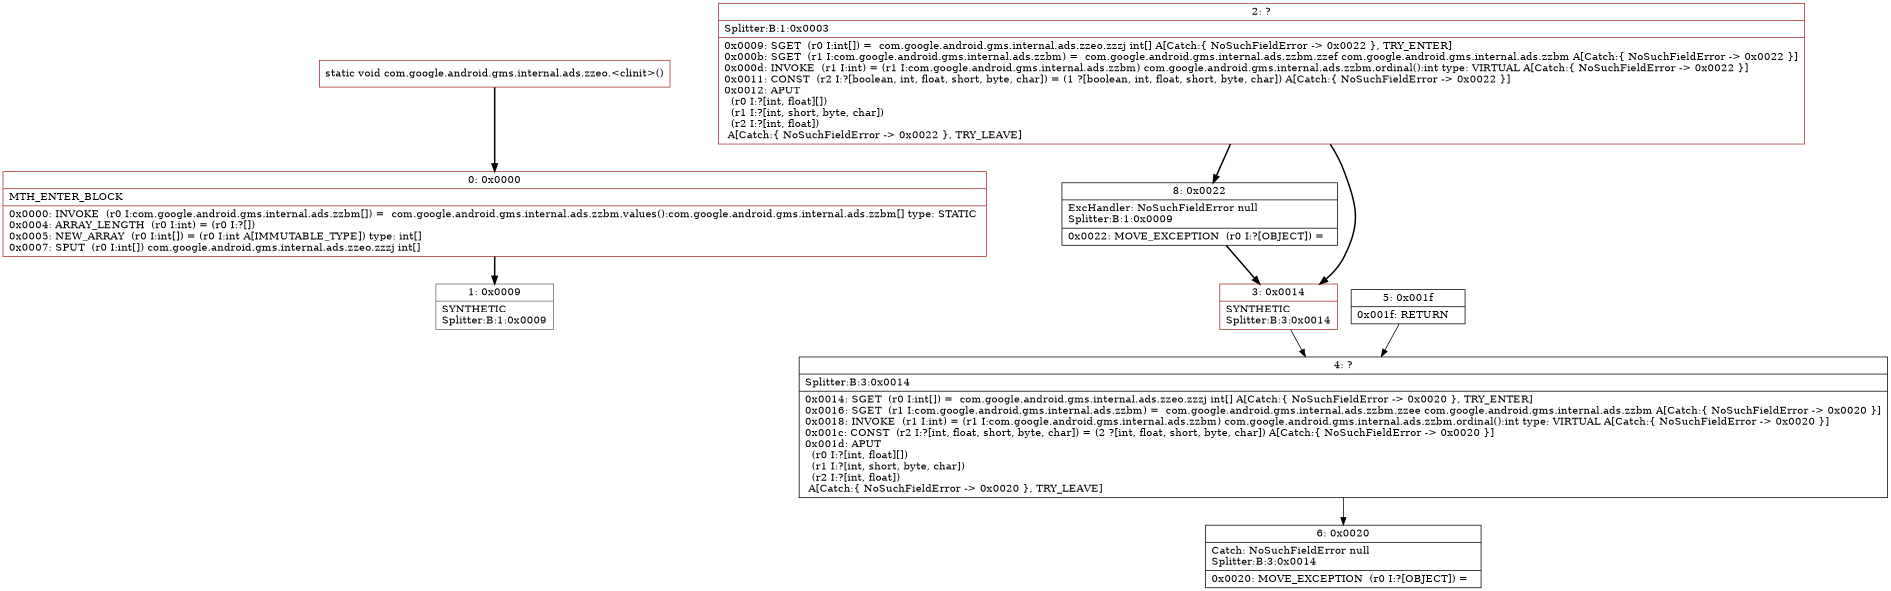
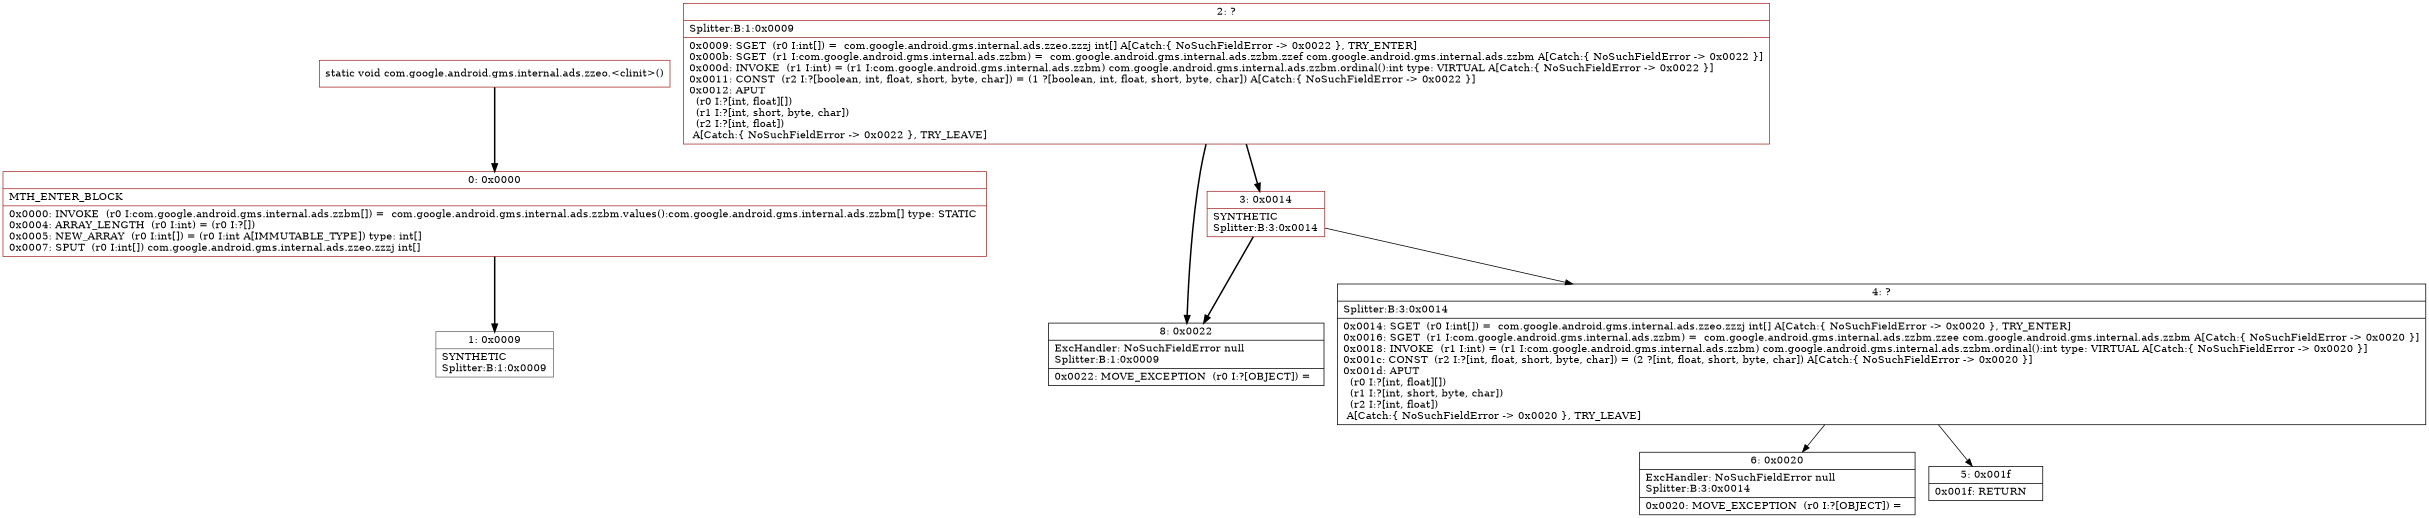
  digraph {
    node [color=brown shape=record]
    edge [style=bold]
    n1 [label="{0\:\ 0x0000|MTH_ENTER_BLOCK\l|0x0000: INVOKE  (r0 I:com.google.android.gms.internal.ads.zzbm[]) =  com.google.android.gms.internal.ads.zzbm.values():com.google.android.gms.internal.ads.zzbm[] type: STATIC \l0x0004: ARRAY_LENGTH  (r0 I:int) = (r0 I:?[]) \l0x0005: NEW_ARRAY  (r0 I:int[]) = (r0 I:int A[IMMUTABLE_TYPE]) type: int[] \l0x0007: SPUT  (r0 I:int[]) com.google.android.gms.internal.ads.zzeo.zzzj int[] \l}"]
    n2 [color=gray40 label="{1\:\ 0x0009|SYNTHETIC\lSplitter:B:1:0x0009\l}"]
-   n3 [label="{2\:\ ?|Splitter:B:1:0x0003\l|0x0009: SGET  (r0 I:int[]) =  com.google.android.gms.internal.ads.zzeo.zzzj int[] A[Catch:\{ NoSuchFieldError \-\> 0x0022 \}, TRY_ENTER]\l0x000b: SGET  (r1 I:com.google.android.gms.internal.ads.zzbm) =  com.google.android.gms.internal.ads.zzbm.zzef com.google.android.gms.internal.ads.zzbm A[Catch:\{ NoSuchFieldError \-\> 0x0022 \}]\l0x000d: INVOKE  (r1 I:int) = (r1 I:com.google.android.gms.internal.ads.zzbm) com.google.android.gms.internal.ads.zzbm.ordinal():int type: VIRTUAL A[Catch:\{ NoSuchFieldError \-\> 0x0022 \}]\l0x0011: CONST  (r2 I:?[boolean, int, float, short, byte, char]) = (1 ?[boolean, int, float, short, byte, char]) A[Catch:\{ NoSuchFieldError \-\> 0x0022 \}]\l0x0012: APUT  \l  (r0 I:?[int, float][])\l  (r1 I:?[int, short, byte, char])\l  (r2 I:?[int, float])\l A[Catch:\{ NoSuchFieldError \-\> 0x0022 \}, TRY_LEAVE]\l}"]
+   n3 [label="{2\:\ ?|Splitter:B:1:0x0009\l|0x0009: SGET  (r0 I:int[]) =  com.google.android.gms.internal.ads.zzeo.zzzj int[] A[Catch:\{ NoSuchFieldError \-\> 0x0022 \}, TRY_ENTER]\l0x000b: SGET  (r1 I:com.google.android.gms.internal.ads.zzbm) =  com.google.android.gms.internal.ads.zzbm.zzef com.google.android.gms.internal.ads.zzbm A[Catch:\{ NoSuchFieldError \-\> 0x0022 \}]\l0x000d: INVOKE  (r1 I:int) = (r1 I:com.google.android.gms.internal.ads.zzbm) com.google.android.gms.internal.ads.zzbm.ordinal():int type: VIRTUAL A[Catch:\{ NoSuchFieldError \-\> 0x0022 \}]\l0x0011: CONST  (r2 I:?[boolean, int, float, short, byte, char]) = (1 ?[boolean, int, float, short, byte, char]) A[Catch:\{ NoSuchFieldError \-\> 0x0022 \}]\l0x0012: APUT  \l  (r0 I:?[int, float][])\l  (r1 I:?[int, short, byte, char])\l  (r2 I:?[int, float])\l A[Catch:\{ NoSuchFieldError \-\> 0x0022 \}, TRY_LEAVE]\l}"]
    n4 [color=black label="{8\:\ 0x0022|ExcHandler: NoSuchFieldError null\lSplitter:B:1:0x0009\l|0x0022: MOVE_EXCEPTION  (r0 I:?[OBJECT]) =  \l}"]
    n5 [label="{3\:\ 0x0014|SYNTHETIC\lSplitter:B:3:0x0014\l}"]
    n6 [color=black label="{4\:\ ?|Splitter:B:3:0x0014\l|0x0014: SGET  (r0 I:int[]) =  com.google.android.gms.internal.ads.zzeo.zzzj int[] A[Catch:\{ NoSuchFieldError \-\> 0x0020 \}, TRY_ENTER]\l0x0016: SGET  (r1 I:com.google.android.gms.internal.ads.zzbm) =  com.google.android.gms.internal.ads.zzbm.zzee com.google.android.gms.internal.ads.zzbm A[Catch:\{ NoSuchFieldError \-\> 0x0020 \}]\l0x0018: INVOKE  (r1 I:int) = (r1 I:com.google.android.gms.internal.ads.zzbm) com.google.android.gms.internal.ads.zzbm.ordinal():int type: VIRTUAL A[Catch:\{ NoSuchFieldError \-\> 0x0020 \}]\l0x001c: CONST  (r2 I:?[int, float, short, byte, char]) = (2 ?[int, float, short, byte, char]) A[Catch:\{ NoSuchFieldError \-\> 0x0020 \}]\l0x001d: APUT  \l  (r0 I:?[int, float][])\l  (r1 I:?[int, short, byte, char])\l  (r2 I:?[int, float])\l A[Catch:\{ NoSuchFieldError \-\> 0x0020 \}, TRY_LEAVE]\l}"]
-   n7 [color=black label="{6\:\ 0x0020|Catch: NoSuchFieldError null\lSplitter:B:3:0x0014\l|0x0020: MOVE_EXCEPTION  (r0 I:?[OBJECT]) =  \l}"]
+   n7 [color=black label="{6\:\ 0x0020|ExcHandler: NoSuchFieldError null\lSplitter:B:3:0x0014\l|0x0020: MOVE_EXCEPTION  (r0 I:?[OBJECT]) =  \l}"]
    n8 [color=black label="{5\:\ 0x001f|0x001f: RETURN   \l}"]
    n9 [label="{static void com.google.android.gms.internal.ads.zzeo.\<clinit\>() }"]
    n1 -> n2
    n3 -> n4
    n3 -> n5
-   n4 -> n5
+   n5 -> n4
    n5 -> n6 [style=solid]
    n6 -> n7 [style=solid]
-   n8 -> n6 [style=solid]
+   n6 -> n8 [style=solid]
    n9 -> n1
  }
